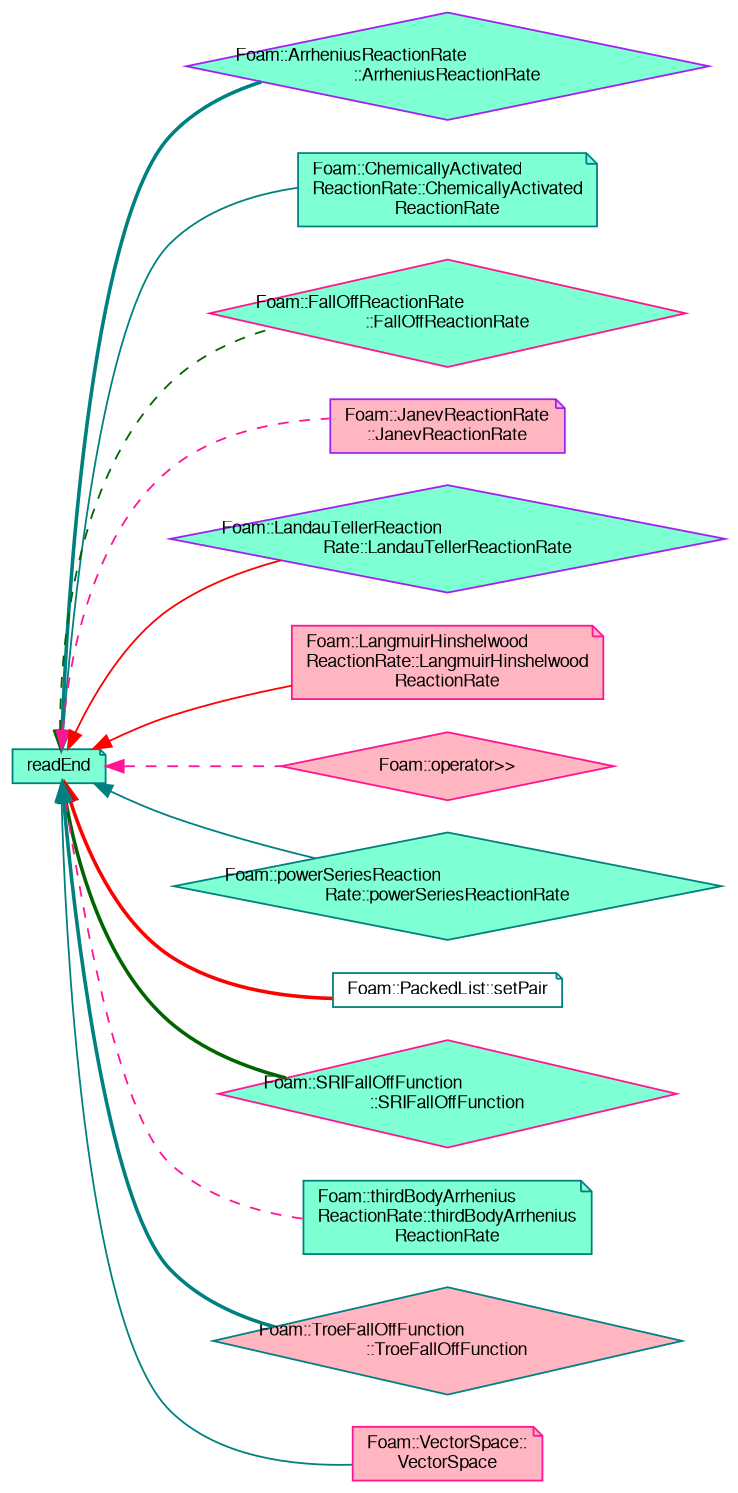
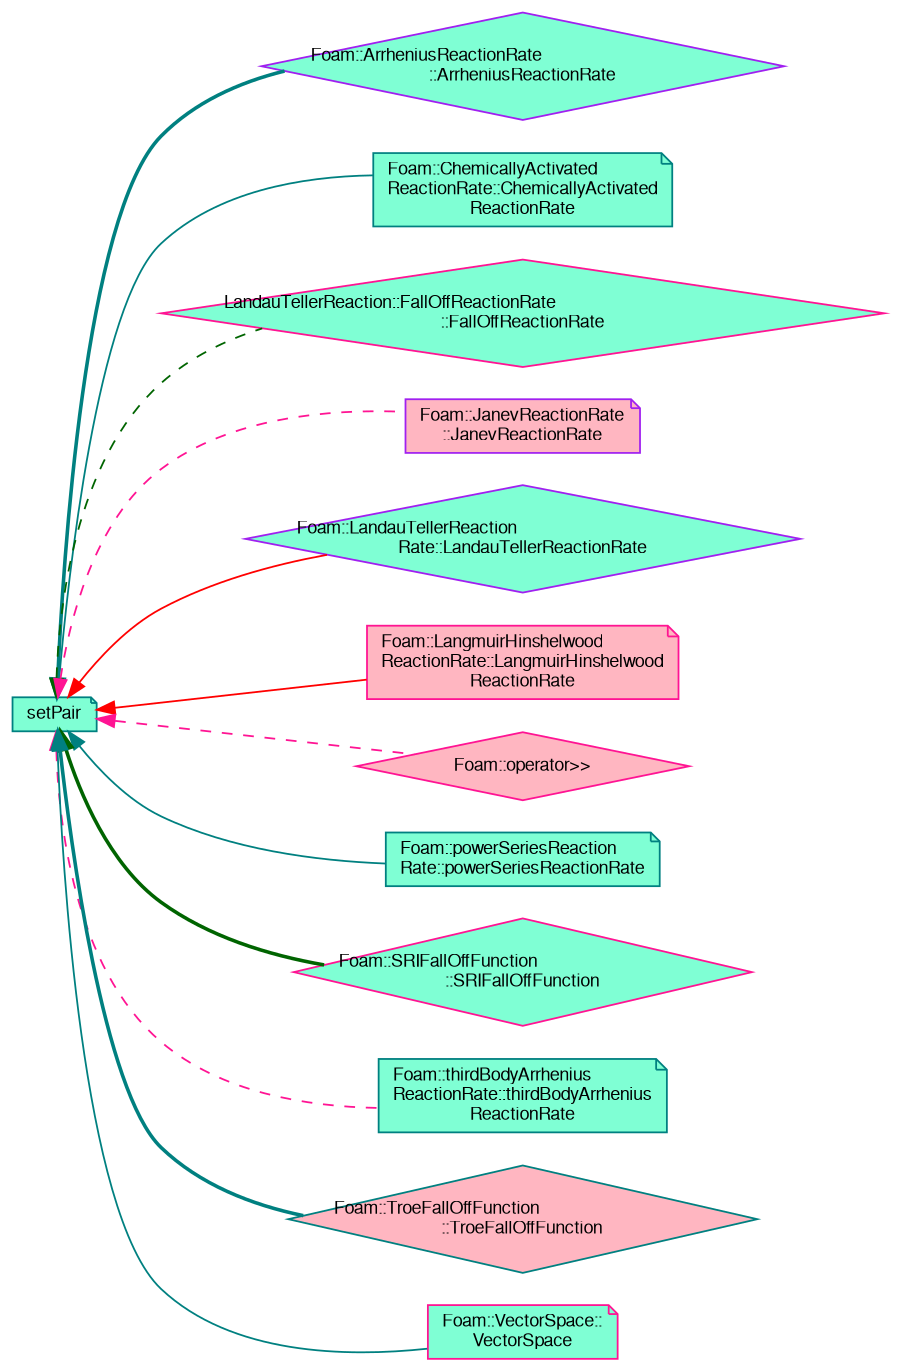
  digraph {
    rankdir=LR
    node [color=teal fillcolor=aquamarine fontname=FreeSans fontsize=10 shape=note style=filled]
    edge [color=teal dir=back fontname=FreeSans fontsize=10 labelfontname=FreeSans labelfontsize=10 style=solid]
-   n1 [fontcolor=black height=0.2 label=readEnd width=0.4]
+   n1 [fontcolor=black height=0.2 label=setPair width=0.4]
    n2 [color=purple height=0.2 label="Foam::ArrheniusReactionRate\l::ArrheniusReactionRate" shape=diamond width=0.4]
    n3 [height=0.2 label="Foam::ChemicallyActivated\lReactionRate::ChemicallyActivated\lReactionRate" width=0.4]
-   n4 [color=deeppink height=0.2 label="Foam::FallOffReactionRate\l::FallOffReactionRate" shape=diamond width=0.4]
+   n4 [color=deeppink height=0.2 label="LandauTellerReaction::FallOffReactionRate\l::FallOffReactionRate" shape=diamond width=0.4]
    n5 [color=purple fillcolor=lightpink height=0.2 label="Foam::JanevReactionRate\l::JanevReactionRate" width=0.4]
    n6 [color=purple height=0.2 label="Foam::LandauTellerReaction\lRate::LandauTellerReactionRate" shape=diamond width=0.4]
    n7 [color=deeppink fillcolor=lightpink height=0.2 label="Foam::LangmuirHinshelwood\lReactionRate::LangmuirHinshelwood\lReactionRate" width=0.4]
    n8 [color=deeppink fillcolor=lightpink height=0.2 label="Foam::operator\>\>" shape=diamond width=0.4]
-   n9 [height=0.2 label="Foam::powerSeriesReaction\lRate::powerSeriesReactionRate" shape=diamond width=0.4]
-   n10 [fillcolor=white height=0.2 label="Foam::PackedList::setPair" width=0.4]
+   n9 [height=0.2 label="Foam::powerSeriesReaction\lRate::powerSeriesReactionRate" width=0.4]
    n11 [color=deeppink height=0.2 label="Foam::SRIFallOffFunction\l::SRIFallOffFunction" shape=diamond width=0.4]
    n12 [height=0.2 label="Foam::thirdBodyArrhenius\lReactionRate::thirdBodyArrhenius\lReactionRate" width=0.4]
    n13 [fillcolor=lightpink height=0.2 label="Foam::TroeFallOffFunction\l::TroeFallOffFunction" shape=diamond width=0.4]
-   n14 [color=deeppink fillcolor=lightpink height=0.2 label="Foam::VectorSpace::\lVectorSpace" width=0.4]
+   n14 [color=deeppink height=0.2 label="Foam::VectorSpace::\lVectorSpace" width=0.4]
    n1 -> n2 [style=bold]
    n1 -> n3
    n1 -> n4 [color=darkgreen style=dashed]
    n1 -> n5 [color=deeppink style=dashed]
    n1 -> n6 [color=red]
    n1 -> n7 [color=red]
    n1 -> n8 [color=deeppink style=dashed]
    n1 -> n9
-   n1 -> n10 [color=red style=bold]
    n1 -> n11 [color=darkgreen style=bold]
    n1 -> n12 [color=deeppink style=dashed]
    n1 -> n13 [style=bold]
    n1 -> n14
  }
